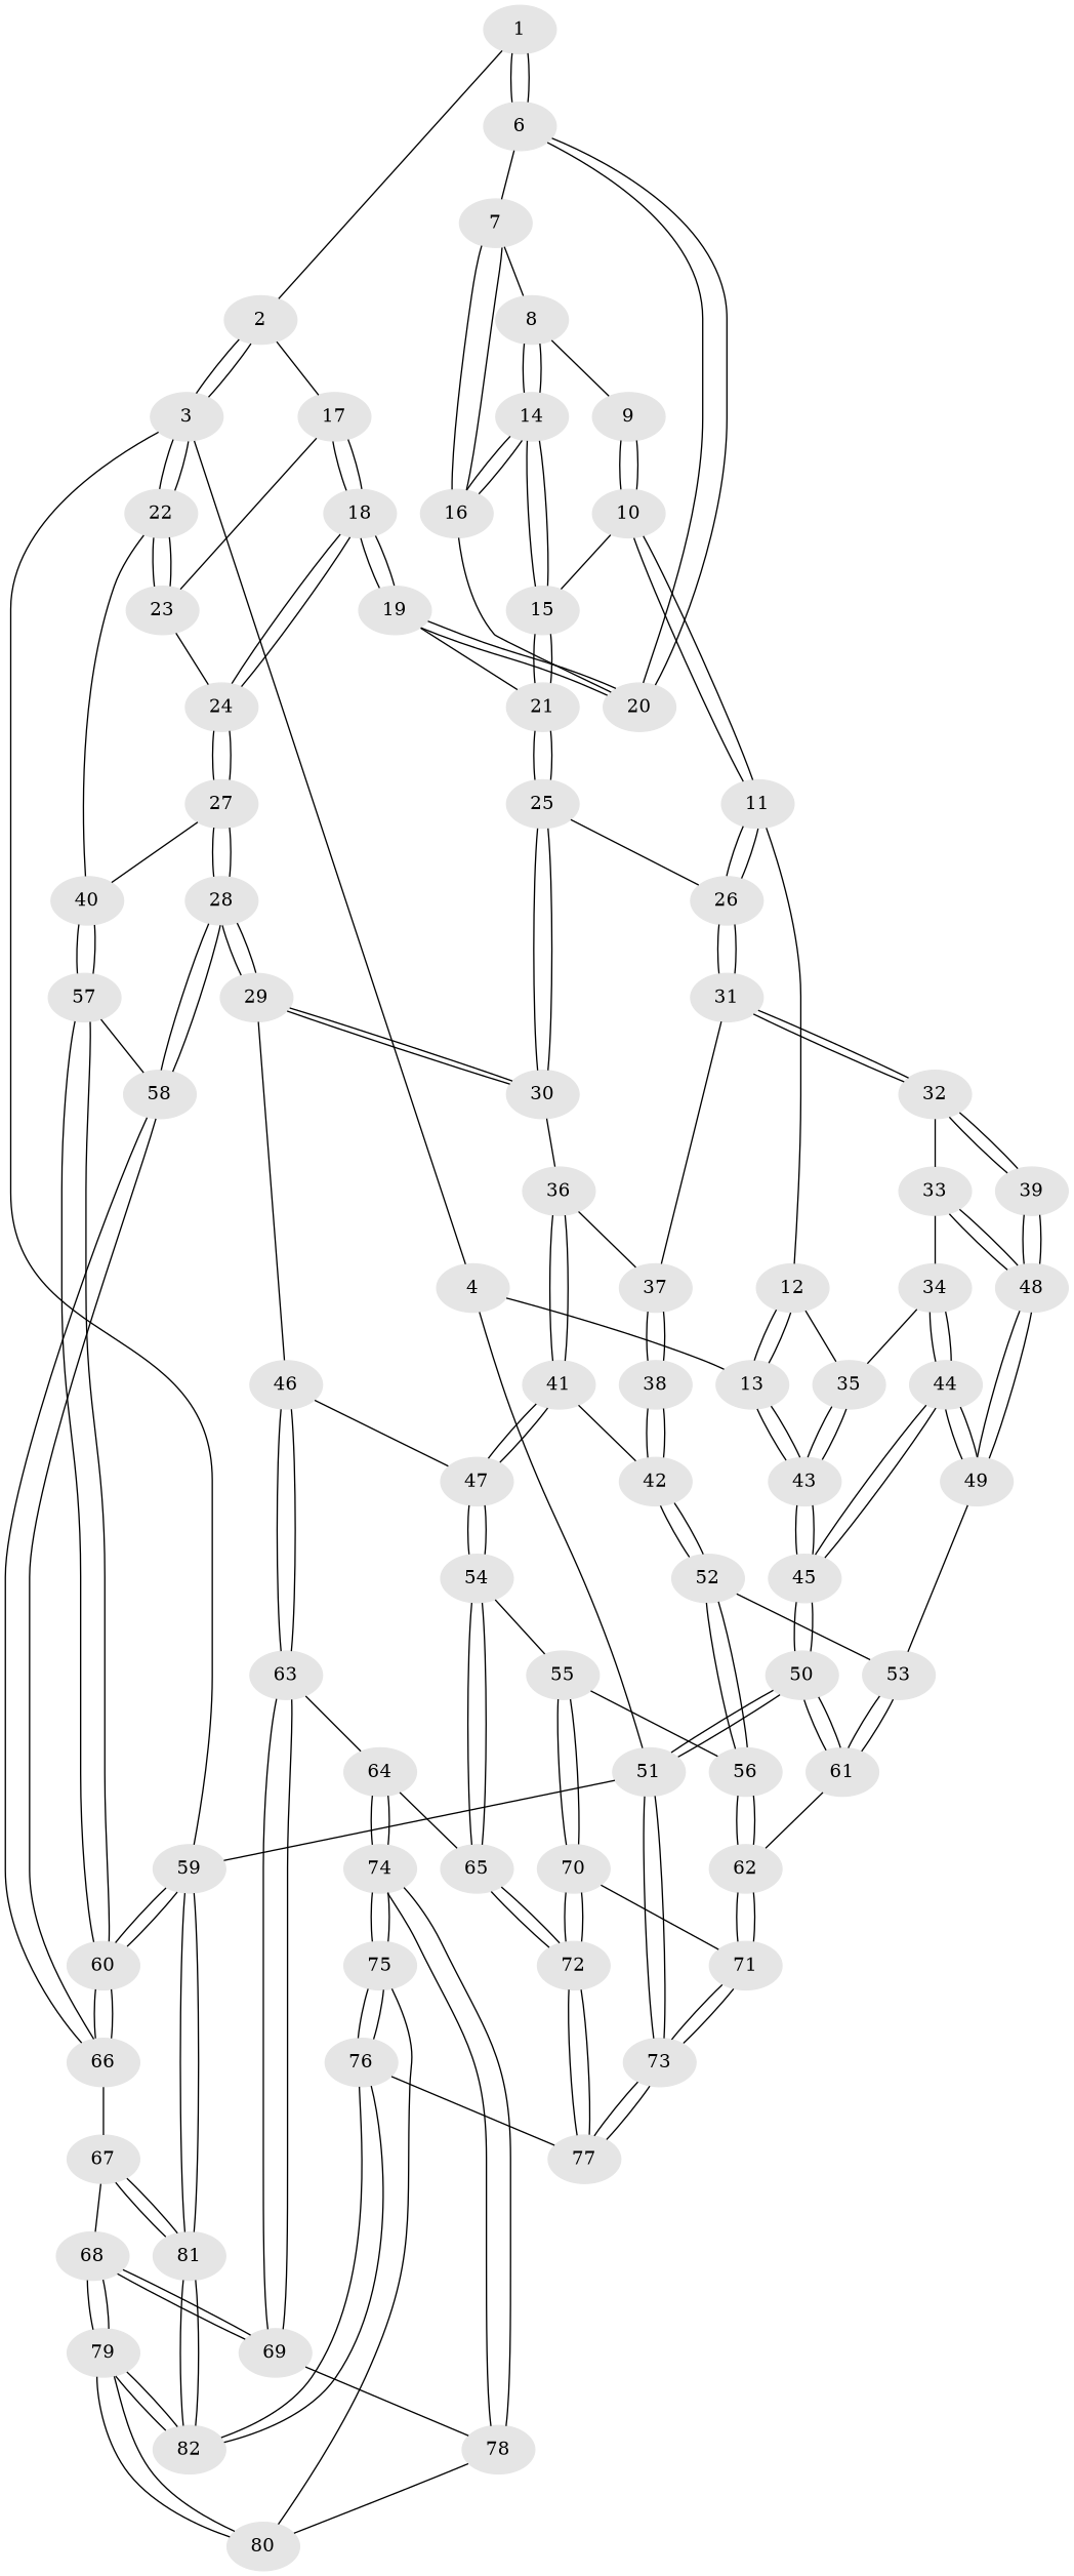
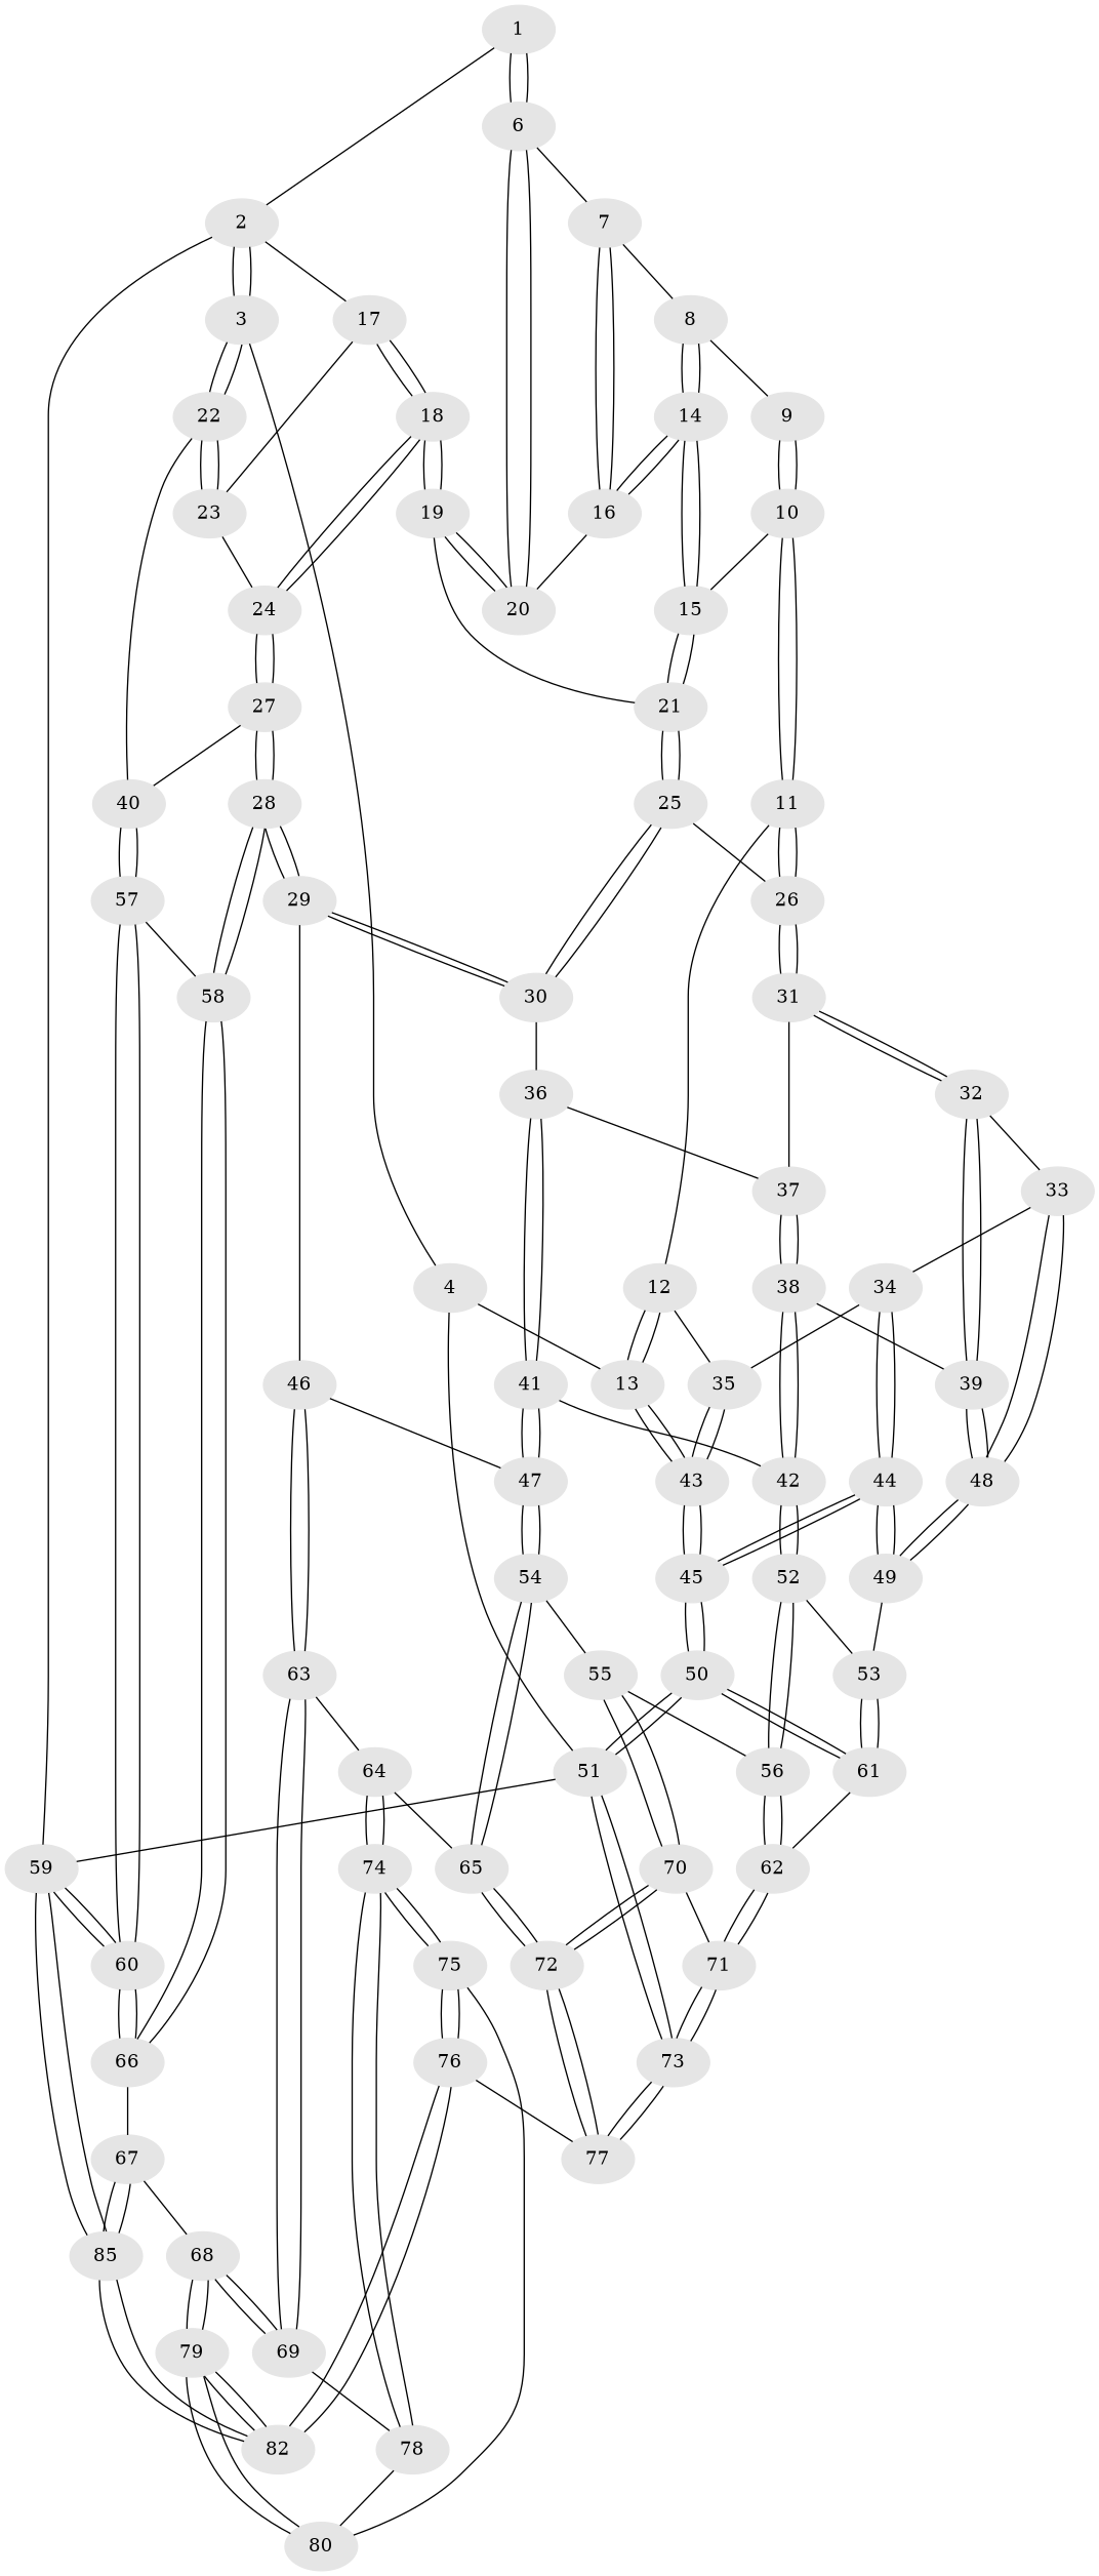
  graph {
    node [color=gray90 style=filled]
    1
    2
    6
    3
    17
    7
    20
    4
    22
    59
    18
    23
    13
    51
    40
    60
-   81
+   81 [label=85]
    43
    73
    9
    10
    8
    16
    14
    15
    11
    12
    26
    21
    35
    31
    45
    25
    19
    24
    27
    30
    57
    28
    36
    32
    37
    29
    58
    46
    66
    47
    63
    41
    33
    39
    38
    34
    48
    44
    49
    42
    52
    54
    53
    56
    50
    61
    64
    69
    55
    65
    62
    77
    70
    72
    71
    67
    82
    74
    78
    75
    68
    79
    80
    76
    1 -- 2
    1 -- 6
    1 -- 6
    2 -- 3
    2 -- 3
    2 -- 17
    6 -- 7
    6 -- 20
    6 -- 20
    3 -- 4
    3 -- 22
    3 -- 22
-   3 -- 59
+   2 -- 59
    17 -- 18
    17 -- 18
    17 -- 23
    7 -- 8
    7 -- 16
    7 -- 16
    4 -- 13
    4 -- 51
    22 -- 23
    22 -- 23
    22 -- 40
    59 -- 60
    59 -- 60
    59 -- 81
    59 -- 81
    18 -- 19
    18 -- 19
    18 -- 24
    18 -- 24
    23 -- 24
    13 -- 43
    13 -- 43
    51 -- 59
    51 -- 73
    51 -- 73
    40 -- 57
    40 -- 57
    60 -- 66
    60 -- 66
    81 -- 82
    81 -- 82
    43 -- 45
    43 -- 45
    73 -- 77
    73 -- 77
    9 -- 10
    9 -- 10
    10 -- 15
    10 -- 11
    10 -- 11
    8 -- 9
    8 -- 14
    8 -- 14
    16 -- 20
    14 -- 16
    14 -- 16
    14 -- 15
    14 -- 15
    15 -- 21
    15 -- 21
    11 -- 12
    11 -- 26
    11 -- 26
    12 -- 13
    12 -- 13
    12 -- 35
    26 -- 31
    26 -- 31
    21 -- 25
    21 -- 25
    35 -- 43
    35 -- 43
    31 -- 32
    31 -- 32
    31 -- 37
    45 -- 50
    45 -- 50
    25 -- 26
    25 -- 30
    25 -- 30
    19 -- 20
    19 -- 20
    19 -- 21
    24 -- 27
    24 -- 27
    27 -- 40
    27 -- 28
    27 -- 28
    30 -- 36
    57 -- 60
    57 -- 60
    57 -- 58
    28 -- 29
    28 -- 29
    28 -- 58
    28 -- 58
    36 -- 37
    36 -- 41
    36 -- 41
    32 -- 33
    32 -- 39
    32 -- 39
    37 -- 38
    37 -- 38
    29 -- 30
    29 -- 30
    29 -- 46
    58 -- 66
    58 -- 66
    46 -- 47
    46 -- 63
    46 -- 63
    66 -- 67
    47 -- 54
    47 -- 54
    63 -- 64
    63 -- 69
    63 -- 69
    41 -- 47
    41 -- 47
    41 -- 42
    33 -- 34
    33 -- 48
    33 -- 48
    39 -- 48
    39 -- 48
+   38 -- 39
    38 -- 42
    38 -- 42
    34 -- 35
    34 -- 44
    34 -- 44
    48 -- 49
    48 -- 49
    44 -- 45
    44 -- 45
    44 -- 49
    44 -- 49
    49 -- 53
    42 -- 52
    42 -- 52
    52 -- 53
    52 -- 56
    52 -- 56
    54 -- 55
    54 -- 65
    54 -- 65
    53 -- 61
    53 -- 61
    56 -- 62
    56 -- 62
    50 -- 51
    50 -- 51
    50 -- 61
    50 -- 61
    61 -- 62
    64 -- 65
    64 -- 74
    64 -- 74
    69 -- 78
    55 -- 56
    55 -- 70
    55 -- 70
    65 -- 72
    65 -- 72
    62 -- 71
    62 -- 71
    70 -- 72
    70 -- 72
    70 -- 71
    72 -- 77
    72 -- 77
    71 -- 73
    71 -- 73
    67 -- 81
    67 -- 81
    67 -- 68
    74 -- 78
    74 -- 78
    74 -- 75
    74 -- 75
    78 -- 80
    75 -- 80
    75 -- 76
    75 -- 76
    68 -- 69
    68 -- 69
    68 -- 79
    68 -- 79
    79 -- 82
    79 -- 82
    79 -- 80
    79 -- 80
    76 -- 77
    76 -- 82
    76 -- 82
  }
